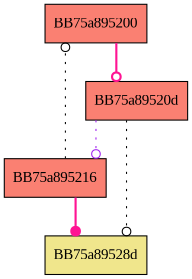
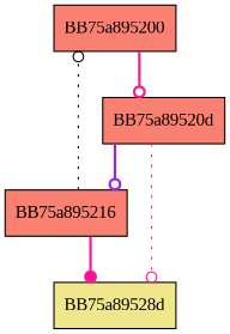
  digraph {
    fontname="Liberation Serif"
    splines=ortho
    node [fillcolor=salmon fontname="Liberation Serif" shape=box style=filled]
    edge [arrowhead=odot color=deeppink fontname="Liberation Serif" style=dotted]
    BB75a895200
    BB75a89520d
    BB75a895216
    n4 [fillcolor=khaki label=BB75a89528d]
    BB75a895200 -> BB75a89520d [style=bold]
-   BB75a89520d -> BB75a895216 [color=purple]
-   BB75a89520d -> n4 [color=black]
+   BB75a89520d -> BB75a895216 [color=purple style=bold]
+   BB75a89520d -> n4
    BB75a895216 -> BB75a895200 [color=black]
    BB75a895216 -> n4 [arrowhead=dot style=bold]
  }
